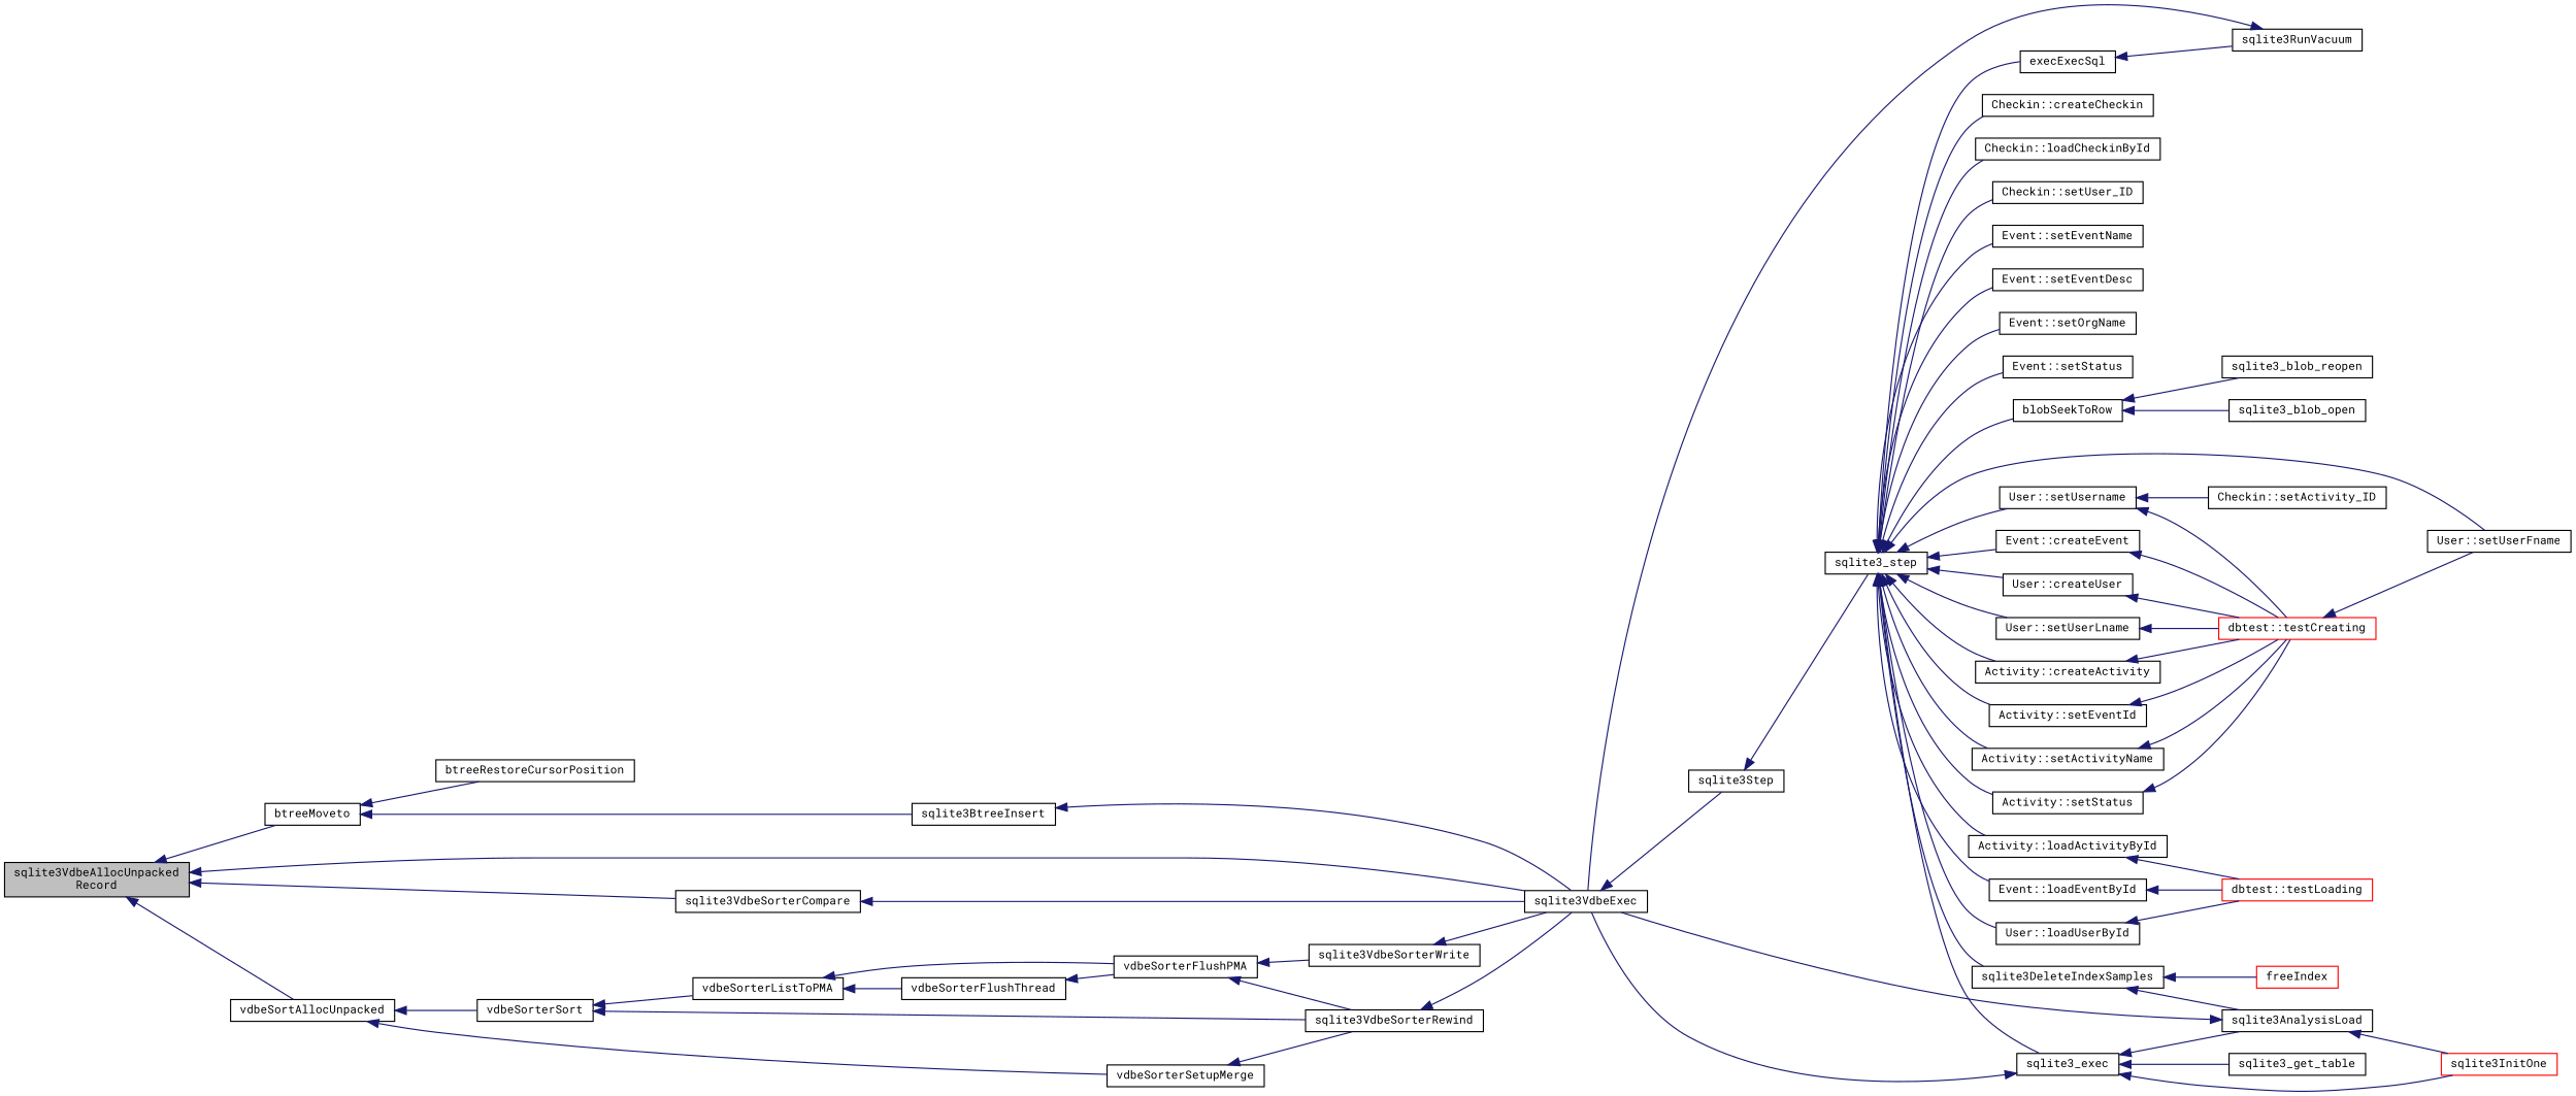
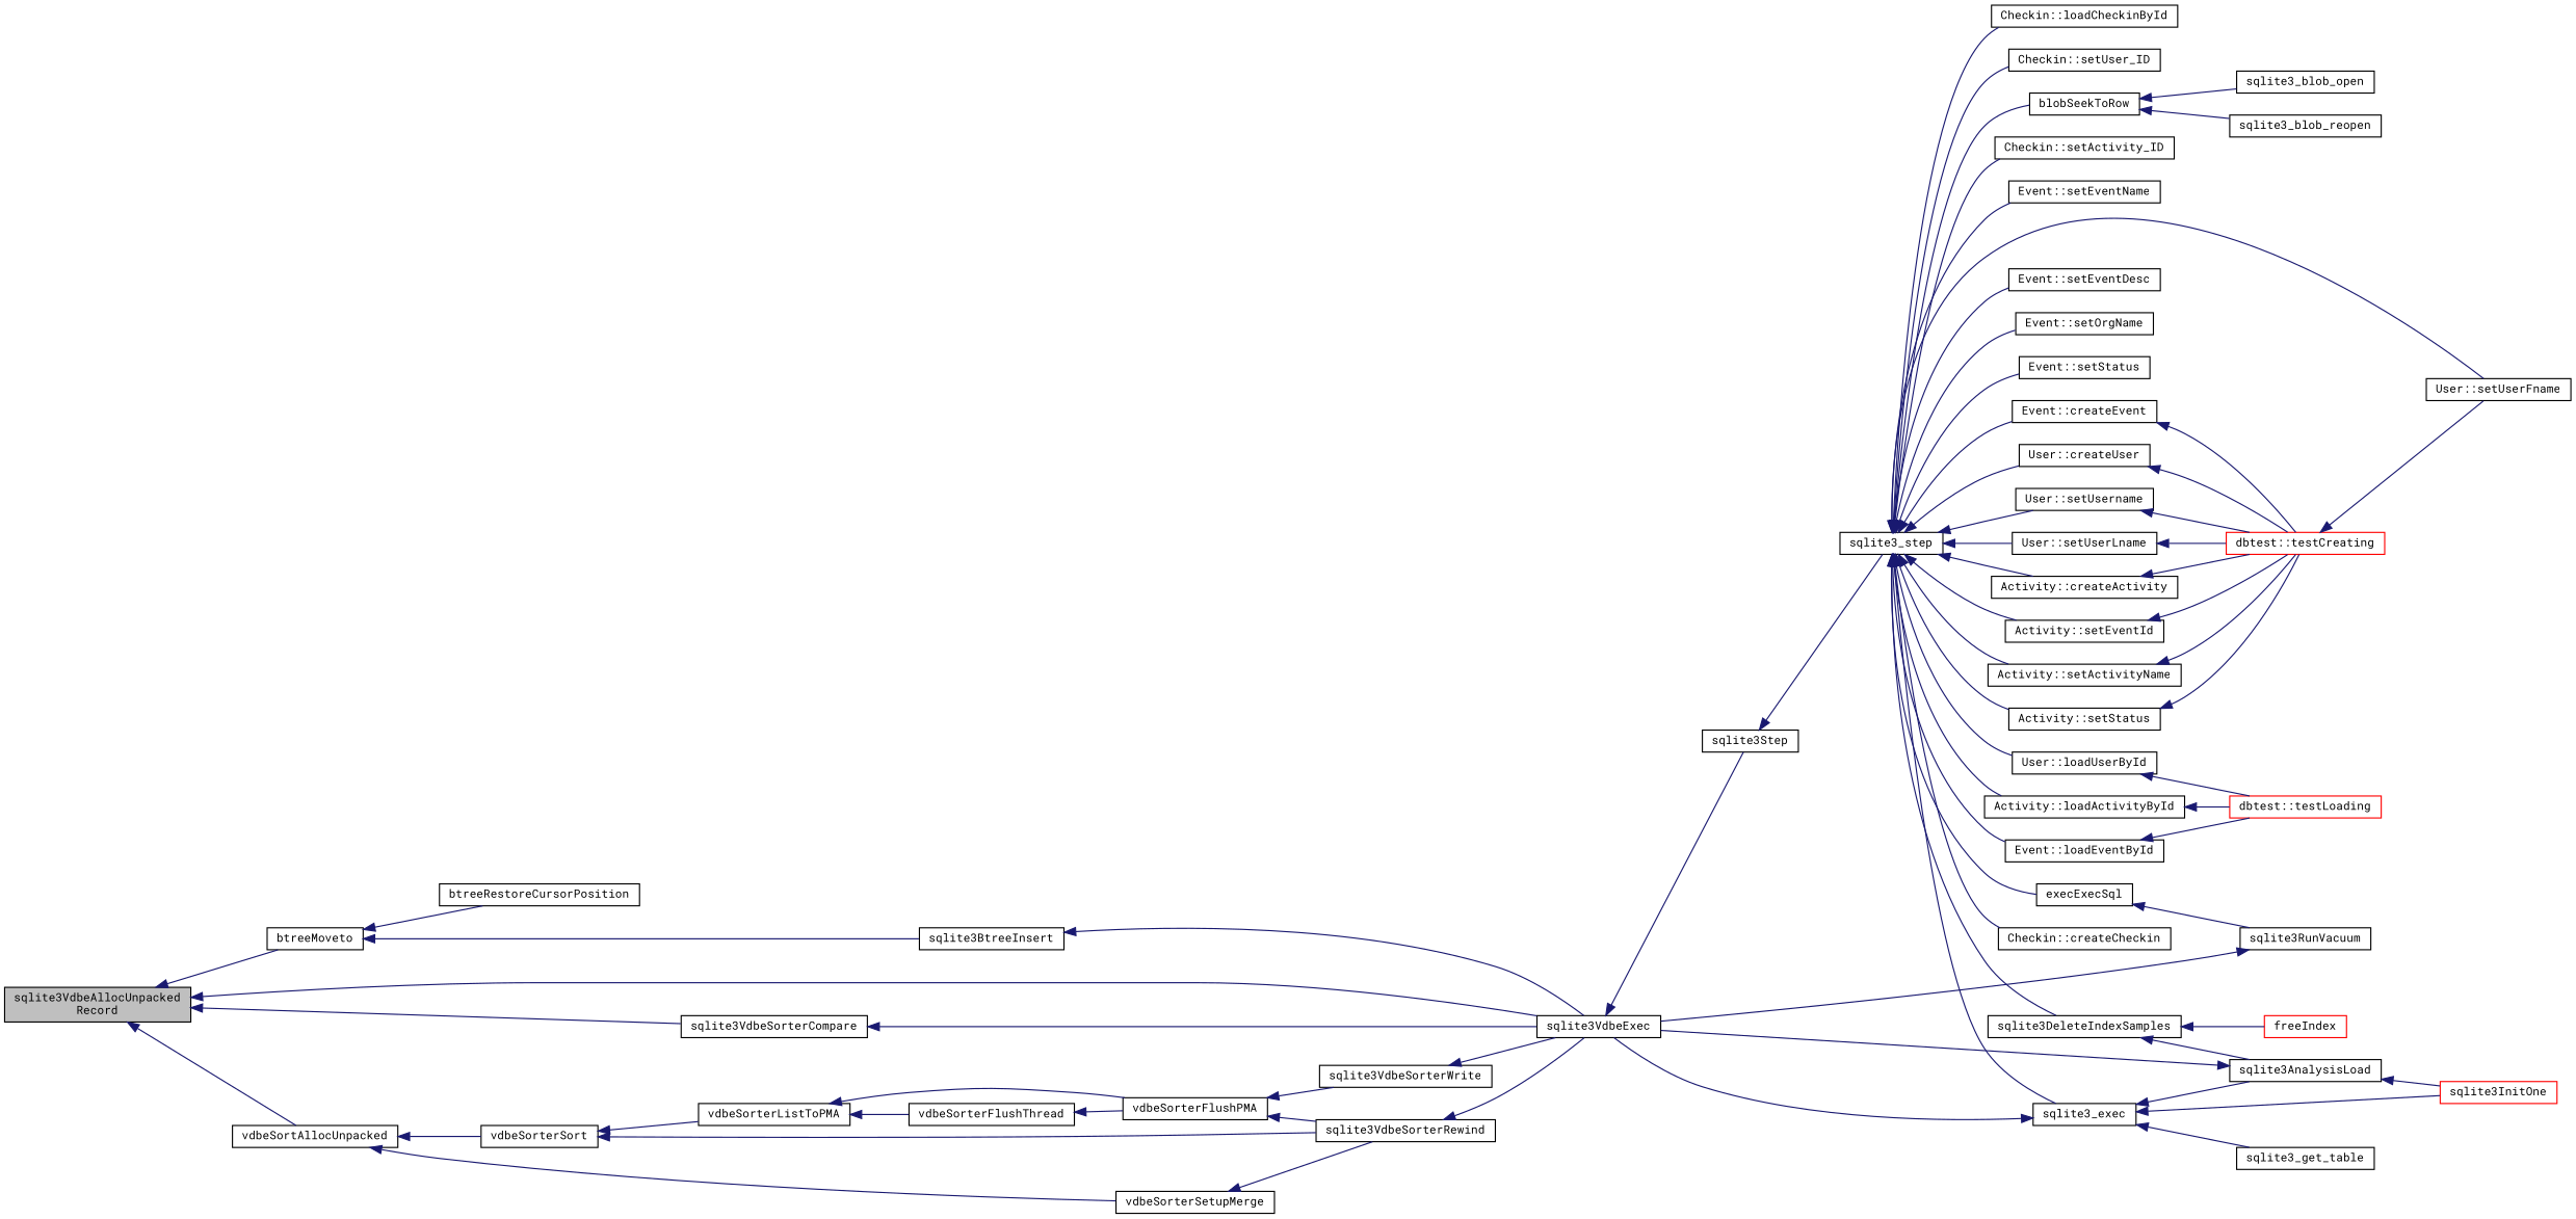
  digraph {
    fontname="Roboto Mono"
    rankdir=LR
    node [color=black fillcolor=white fontname="Roboto Mono" fontsize=10 shape=record style=filled]
    edge [color=midnightblue dir=back fontname="Roboto Mono" fontsize=10 labelfontname=FreeSans labelfontsize=10 style=solid]
    n1 [fillcolor=grey75 fontcolor=black height=0.2 label="sqlite3VdbeAllocUnpacked\lRecord" width=0.4]
    n2 [height=0.2 label=btreeMoveto width=0.4]
    n3 [height=0.2 label=sqlite3VdbeExec width=0.4]
    n4 [height=0.2 label=vdbeSortAllocUnpacked width=0.4]
    n5 [height=0.2 label=sqlite3VdbeSorterCompare width=0.4]
    n6 [height=0.2 label=btreeRestoreCursorPosition width=0.4]
    n7 [height=0.2 label=sqlite3BtreeInsert width=0.4]
    n8 [height=0.2 label=sqlite3Step width=0.4]
    n9 [height=0.2 label=vdbeSorterSort width=0.4]
    n10 [height=0.2 label=vdbeSorterSetupMerge width=0.4]
    n11 [height=0.2 label=sqlite3_step width=0.4]
    n12 [height=0.2 label="Activity::createActivity" width=0.4]
    n13 [height=0.2 label="Activity::loadActivityById" width=0.4]
    n14 [height=0.2 label="Activity::setEventId" width=0.4]
    n15 [height=0.2 label="Activity::setActivityName" width=0.4]
    n16 [height=0.2 label="Activity::setStatus" width=0.4]
    n17 [height=0.2 label="Checkin::createCheckin" width=0.4]
    n18 [height=0.2 label="Checkin::loadCheckinById" width=0.4]
    n19 [height=0.2 label="Checkin::setUser_ID" width=0.4]
    n20 [height=0.2 label="Checkin::setActivity_ID" width=0.4]
    n21 [height=0.2 label="Event::createEvent" width=0.4]
    n22 [height=0.2 label="Event::loadEventById" width=0.4]
    n23 [height=0.2 label="Event::setEventName" width=0.4]
    n24 [height=0.2 label="Event::setEventDesc" width=0.4]
    n25 [height=0.2 label="Event::setOrgName" width=0.4]
    n26 [height=0.2 label="Event::setStatus" width=0.4]
    n27 [height=0.2 label=blobSeekToRow width=0.4]
    n28 [height=0.2 label=sqlite3DeleteIndexSamples width=0.4]
    n29 [height=0.2 label=sqlite3_exec width=0.4]
    n30 [height=0.2 label=execExecSql width=0.4]
    n31 [height=0.2 label="User::createUser" width=0.4]
    n32 [height=0.2 label="User::loadUserById" width=0.4]
    n33 [height=0.2 label="User::setUsername" width=0.4]
    n34 [height=0.2 label="User::setUserFname" width=0.4]
    n35 [height=0.2 label="User::setUserLname" width=0.4]
    n36 [color=red height=0.2 label="dbtest::testCreating" width=0.4]
    n37 [color=red height=0.2 label="dbtest::testLoading" width=0.4]
    n38 [height=0.2 label=sqlite3_blob_open width=0.4]
    n39 [height=0.2 label=sqlite3_blob_reopen width=0.4]
    n40 [height=0.2 label=sqlite3AnalysisLoad width=0.4]
    n41 [color=red height=0.2 label=freeIndex width=0.4]
    n42 [color=red height=0.2 label=sqlite3InitOne width=0.4]
    n43 [height=0.2 label=sqlite3_get_table width=0.4]
    n44 [height=0.2 label=sqlite3RunVacuum width=0.4]
    n45 [height=0.2 label=vdbeSorterListToPMA width=0.4]
    n46 [height=0.2 label=sqlite3VdbeSorterRewind width=0.4]
    n47 [height=0.2 label=vdbeSorterFlushThread width=0.4]
    n48 [height=0.2 label=vdbeSorterFlushPMA width=0.4]
    n49 [height=0.2 label=sqlite3VdbeSorterWrite width=0.4]
    n1 -> n2
    n1 -> n3
    n1 -> n4
    n1 -> n5
    n2 -> n6
    n2 -> n7
    n3 -> n8
    n4 -> n9
    n4 -> n10
    n5 -> n3
    n7 -> n3
    n8 -> n11
    n9 -> n45
    n9 -> n46
    n10 -> n46
    n11 -> n12
    n11 -> n13
    n11 -> n14
    n11 -> n15
    n11 -> n16
    n11 -> n17
    n11 -> n18
    n11 -> n19
-   n33 -> n20
+   n11 -> n20
    n11 -> n21
    n11 -> n22
    n11 -> n23
    n11 -> n24
    n11 -> n25
    n11 -> n26
    n11 -> n27
    n11 -> n28
    n11 -> n29
    n11 -> n30
    n11 -> n31
    n11 -> n32
    n11 -> n33
    n11 -> n34
    n11 -> n35
    n12 -> n36
    n13 -> n37
    n14 -> n36
    n15 -> n36
    n16 -> n36
    n21 -> n36
    n22 -> n37
    n27 -> n38
    n27 -> n39
    n28 -> n40
    n28 -> n41
    n29 -> n3
    n29 -> n40
    n29 -> n42
    n29 -> n43
    n30 -> n44
    n31 -> n36
    n32 -> n37
    n33 -> n36
    n35 -> n36
    n36 -> n34
    n40 -> n3
    n40 -> n42
    n44 -> n3
    n45 -> n47
    n45 -> n48
    n46 -> n3
    n47 -> n48
    n48 -> n46
    n48 -> n49
    n49 -> n3
  }
